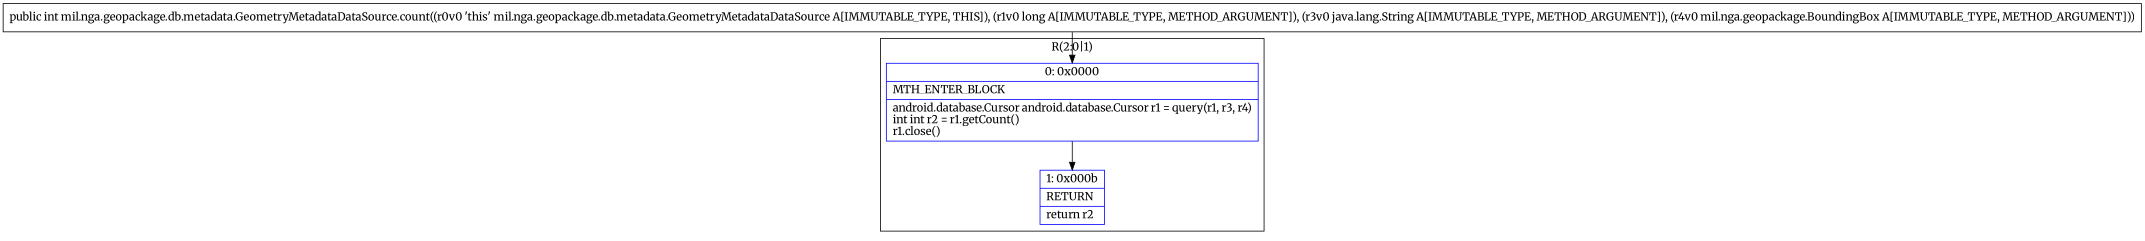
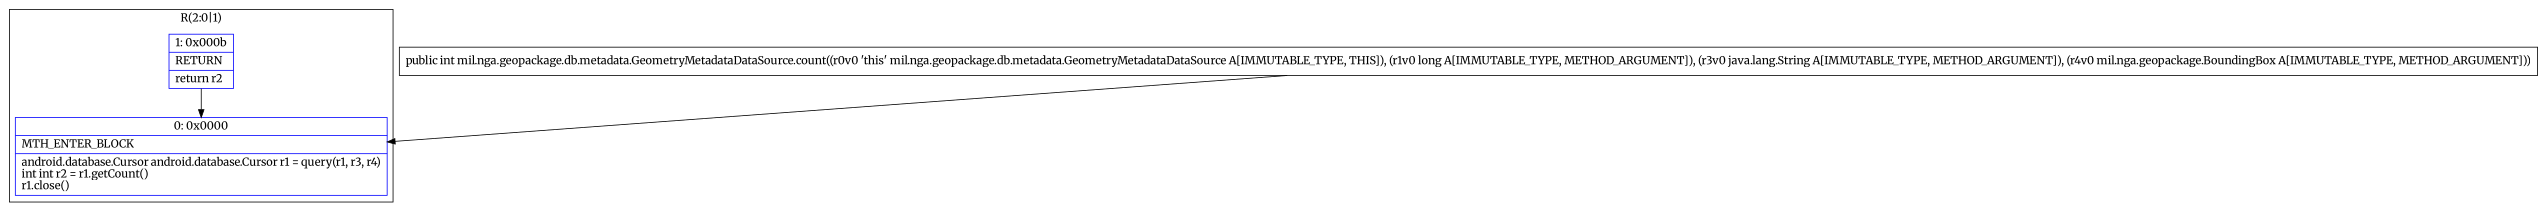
  digraph {
    fontname=Merriweather
    node [color=blue shape=record fontname=Merriweather]
    edge [fontname=Merriweather]
    n1 [label="{0\:\ 0x0000|MTH_ENTER_BLOCK\l|android.database.Cursor android.database.Cursor r1 = query(r1, r3, r4)\lint int r2 = r1.getCount()\lr1.close()\l}"]
    n2 [label="{1\:\ 0x000b|RETURN\l|return r2\l}"]
    n3 [label="{public int mil.nga.geopackage.db.metadata.GeometryMetadataDataSource.count((r0v0 'this' mil.nga.geopackage.db.metadata.GeometryMetadataDataSource A[IMMUTABLE_TYPE, THIS]), (r1v0 long A[IMMUTABLE_TYPE, METHOD_ARGUMENT]), (r3v0 java.lang.String A[IMMUTABLE_TYPE, METHOD_ARGUMENT]), (r4v0 mil.nga.geopackage.BoundingBox A[IMMUTABLE_TYPE, METHOD_ARGUMENT])) }" color=""]
    subgraph cluster_1 {
      label="R(2:0|1)"
      n1
      n2
    }
-   n1 -> n2
+   n2 -> n1
    n3 -> n1
  }
